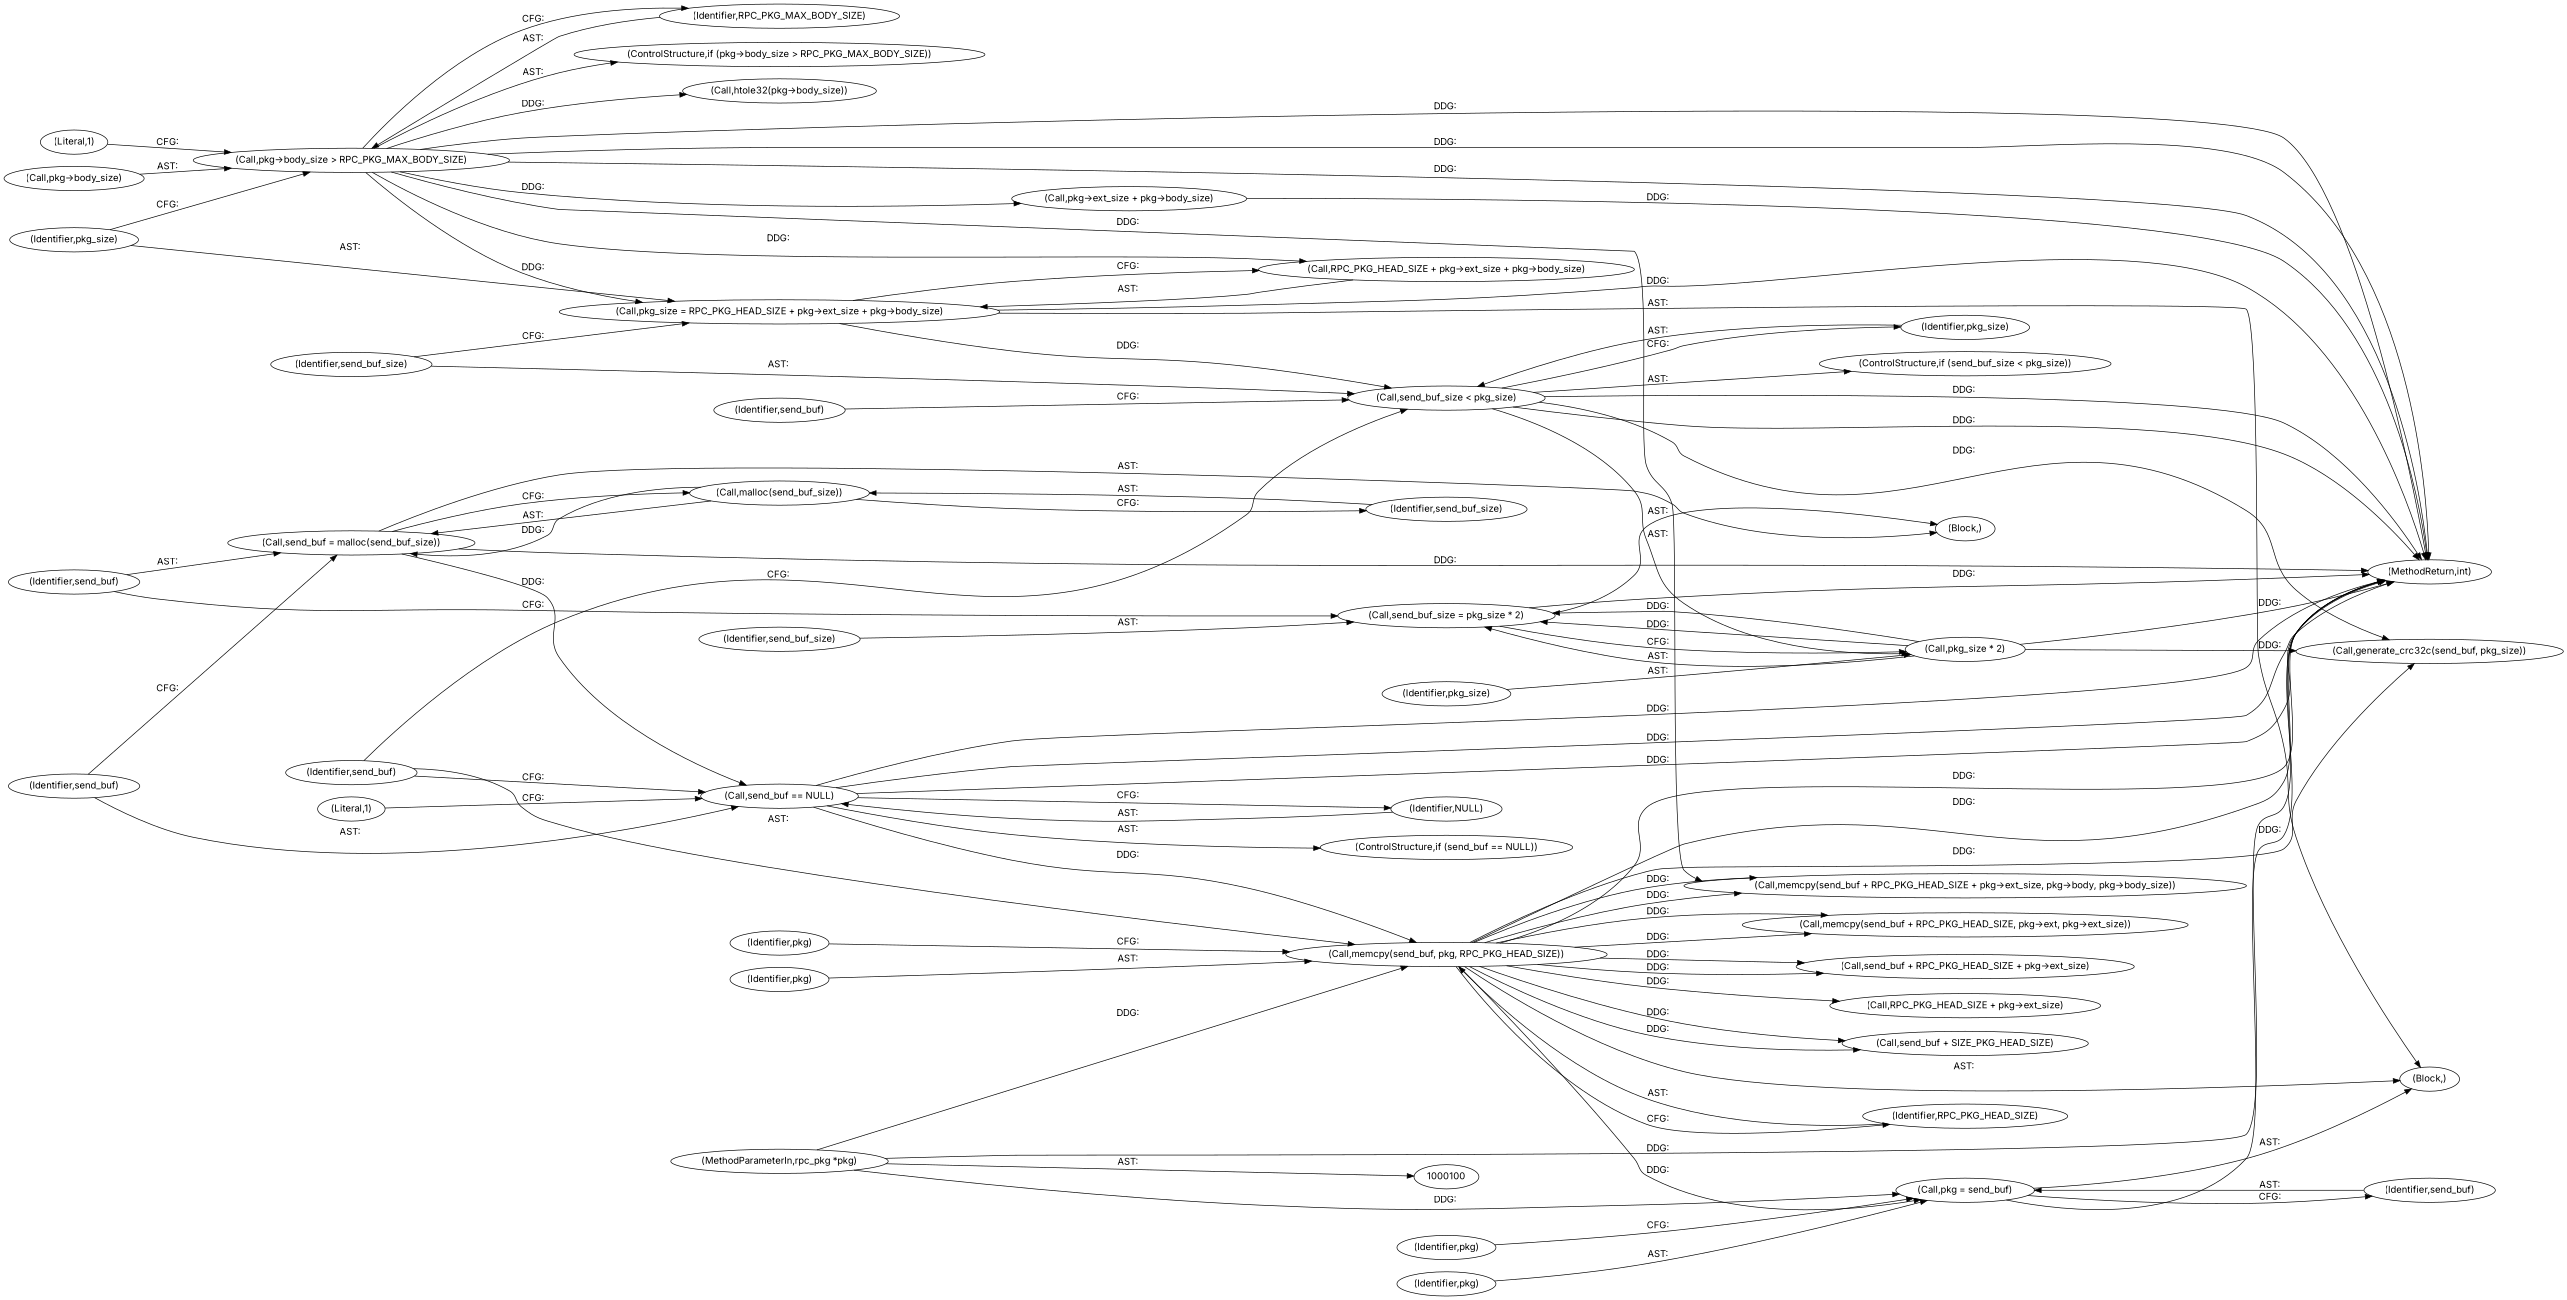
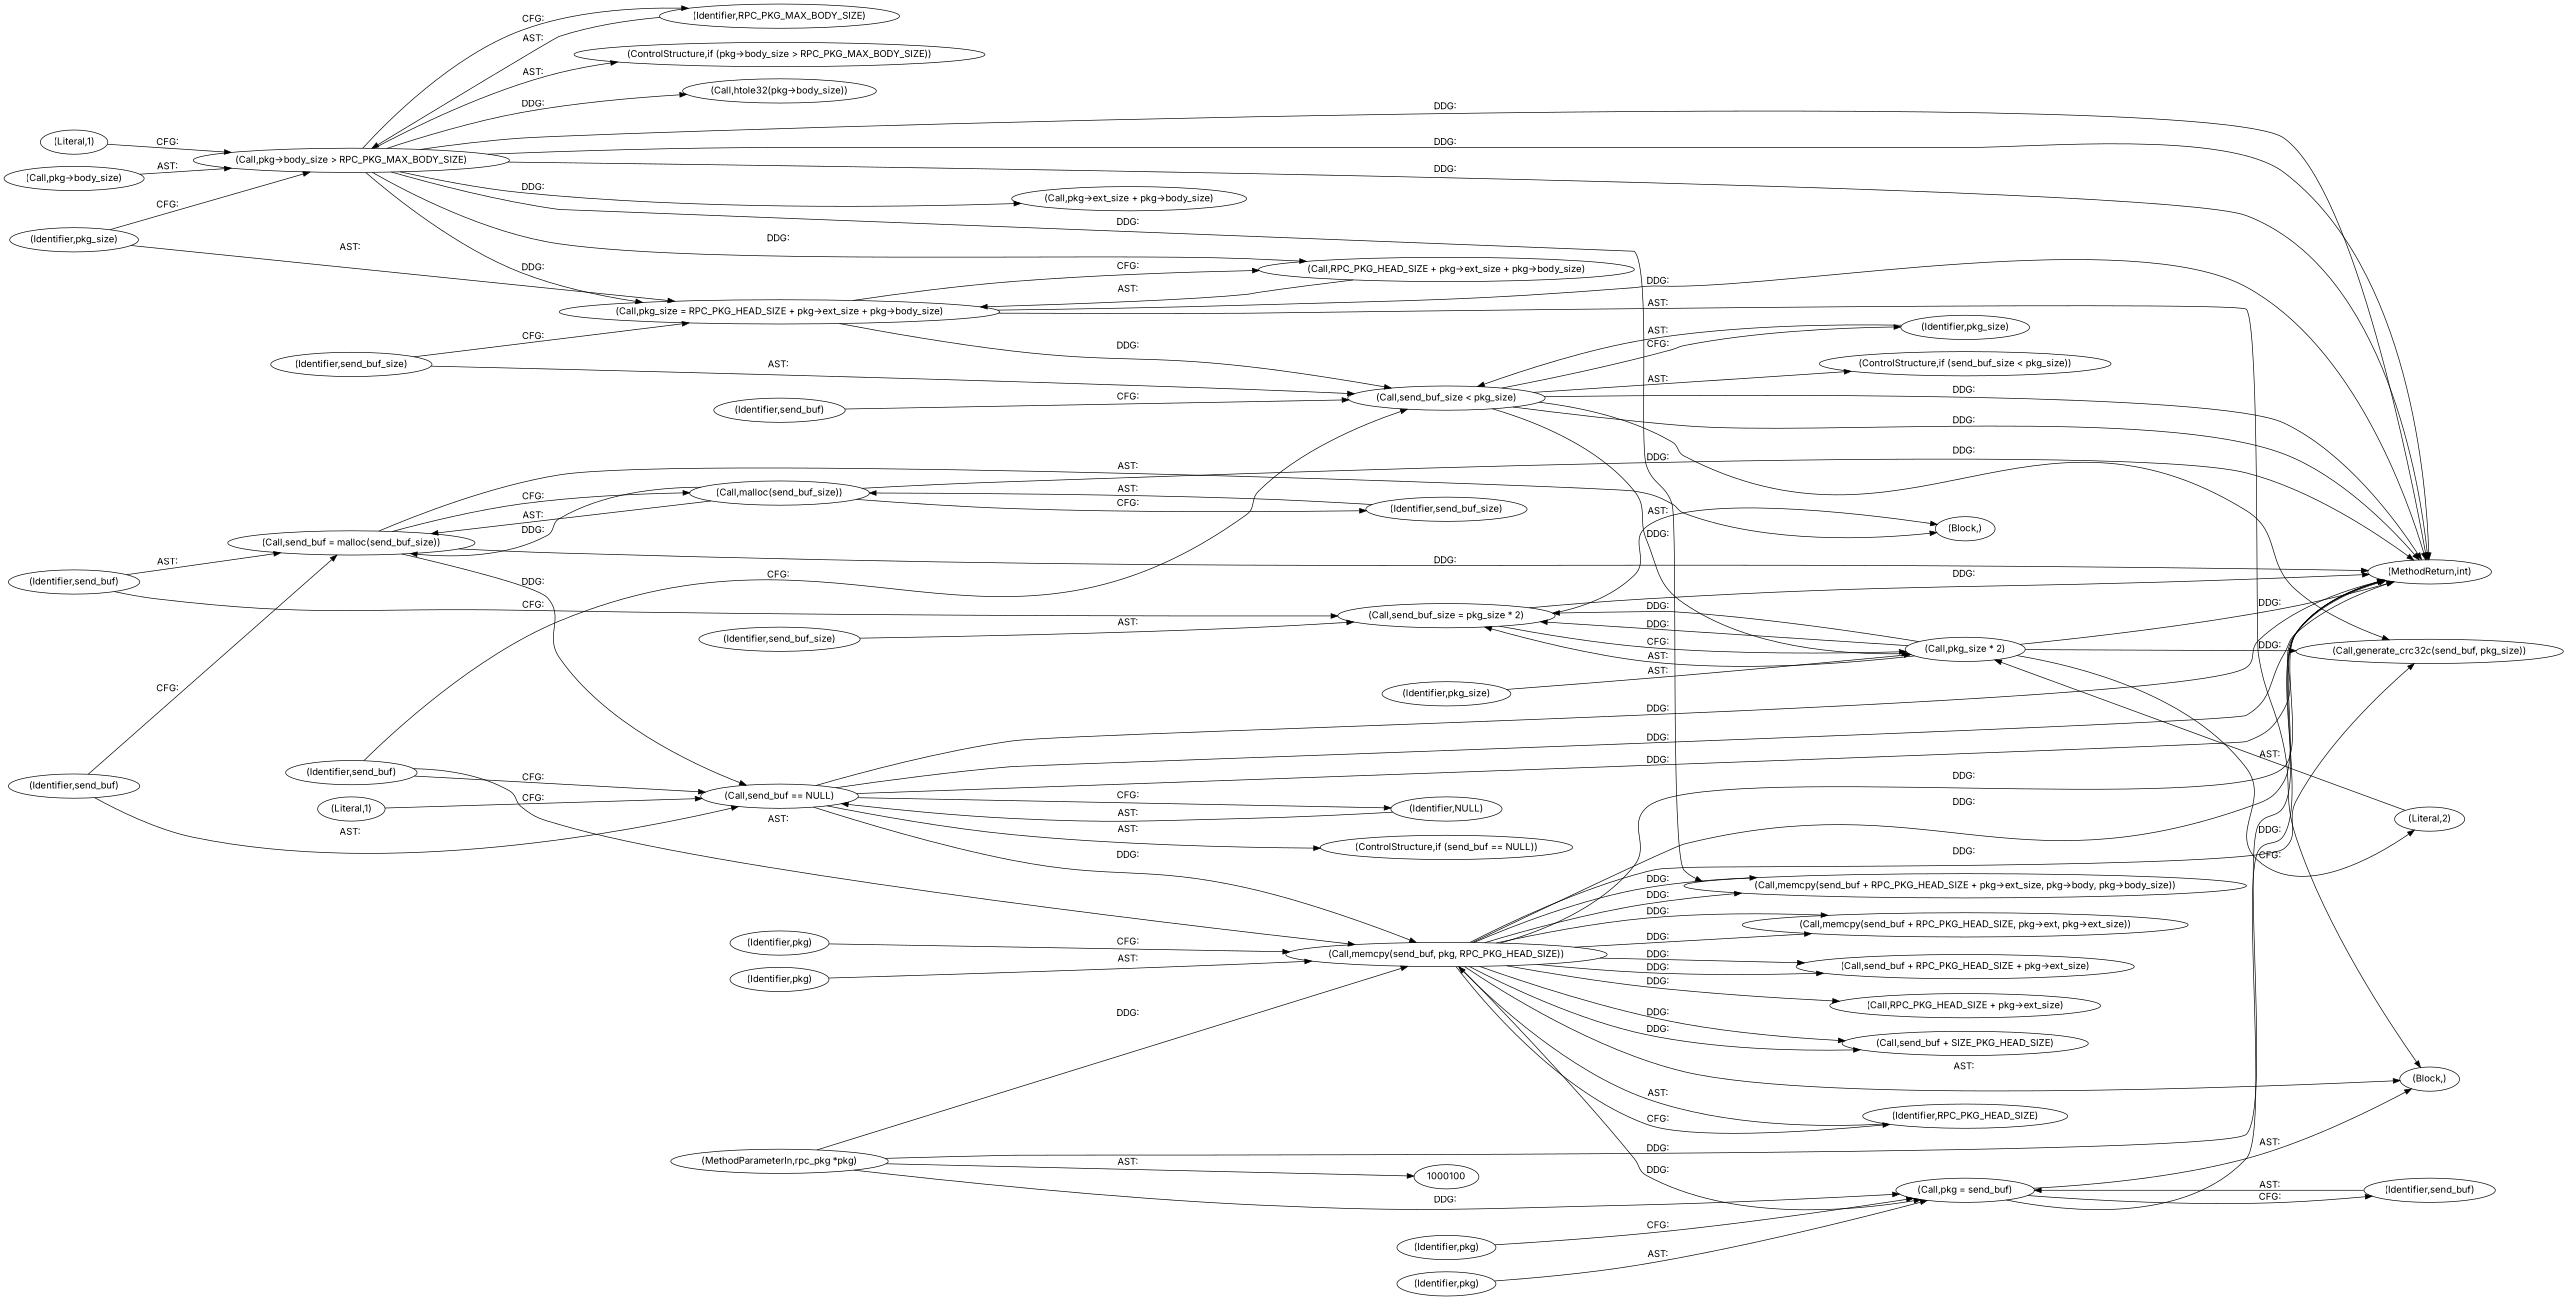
  digraph {
    fontname=Inter
    rankdir=LR
    node [fontname=Inter]
    edge [fontname=Inter]
    n1 [label="(Call,pkg = send_buf)"]
    n2 [label="(Identifier,send_buf)"]
    n3 [label="(Block,)"]
    n4 [label="(MethodReturn,int)"]
    n5 [label="(Call,memcpy(send_buf, pkg, RPC_PKG_HEAD_SIZE))"]
    n6 [label="(Call,memcpy(send_buf + RPC_PKG_HEAD_SIZE, pkg->ext, pkg->ext_size))"]
    n7 [label="(Call,send_buf + RPC_PKG_HEAD_SIZE + pkg->ext_size)"]
    n8 [label="(Call,RPC_PKG_HEAD_SIZE + pkg->ext_size)"]
    n9 [label="(Call,memcpy(send_buf + RPC_PKG_HEAD_SIZE + pkg->ext_size, pkg->body, pkg->body_size))"]
    n10 [label="(Call,send_buf + SIZE_PKG_HEAD_SIZE)"]
    n11 [label="(Call,generate_crc32c(send_buf, pkg_size))"]
    n12 [label="(Identifier,RPC_PKG_HEAD_SIZE)"]
    n13 [label="(Call,send_buf == NULL)"]
    n14 [label="(Identifier,NULL)"]
    n15 [label="(ControlStructure,if (send_buf == NULL))"]
    n16 [label="(Call,send_buf = malloc(send_buf_size))"]
    n17 [label="(Call,malloc(send_buf_size))"]
    n18 [label="(Block,)"]
    n19 [label="(Identifier,send_buf_size)"]
    n20 [label="(Call,send_buf_size = pkg_size * 2)"]
    n21 [label="(Call,pkg_size * 2)"]
+   n22 [label="(Literal,2)"]
    n23 [label="(Call,send_buf_size < pkg_size)"]
    n24 [label="(Identifier,pkg_size)"]
    n25 [label="(ControlStructure,if (send_buf_size < pkg_size))"]
    n26 [label="(Call,pkg_size = RPC_PKG_HEAD_SIZE + pkg->ext_size + pkg->body_size)"]
    n27 [label="(Call,RPC_PKG_HEAD_SIZE + pkg->ext_size + pkg->body_size)"]
    n28 [label="(Call,pkg->body_size > RPC_PKG_MAX_BODY_SIZE)"]
    n29 [label="(Call,pkg->ext_size + pkg->body_size)"]
    n30 [label="(Identifier,RPC_PKG_MAX_BODY_SIZE)"]
    n31 [label="(ControlStructure,if (pkg->body_size > RPC_PKG_MAX_BODY_SIZE))"]
    n32 [label="(Call,htole32(pkg->body_size))"]
    n33 [label="(MethodParameterIn,rpc_pkg *pkg)"]
    1000100
    n35 [label="(Literal,1)"]
    n36 [label="(Identifier,send_buf)"]
    n37 [label="(Call,pkg->body_size)"]
    n38 [label="(Identifier,pkg_size)"]
    n39 [label="(Identifier,send_buf)"]
    n40 [label="(Identifier,pkg)"]
    n41 [label="(Literal,1)"]
    n42 [label="(Identifier,send_buf_size)"]
    n43 [label="(Identifier,pkg)"]
    n44 [label="(Identifier,pkg)"]
    n45 [label="(Identifier,send_buf_size)"]
    n46 [label="(Identifier,send_buf)"]
    n47 [label="(Identifier,pkg_size)"]
    n48 [label="(Identifier,send_buf)"]
    n49 [label="(Identifier,pkg)"]
    n1 -> n2 [label="CFG: "]
    n1 -> n3 [label="AST: "]
    n1 -> n4 [label="DDG: "]
    n2 -> n1 [label="AST: "]
    n5 -> n1 [label="DDG: "]
    n5 -> n3 [label="AST: "]
    n5 -> n4 [label="DDG: "]
    n5 -> n4 [label="DDG: "]
    n5 -> n6 [label="DDG: "]
    n5 -> n6 [label="DDG: "]
    n5 -> n7 [label="DDG: "]
    n5 -> n7 [label="DDG: "]
    n5 -> n8 [label="DDG: "]
    n5 -> n9 [label="DDG: "]
    n5 -> n9 [label="DDG: "]
    n5 -> n10 [label="DDG: "]
    n5 -> n10 [label="DDG: "]
    n5 -> n11 [label="DDG: "]
    n5 -> n12 [label="CFG: "]
    n12 -> n5 [label="AST: "]
    n13 -> n4 [label="DDG: "]
    n13 -> n4 [label="DDG: "]
    n13 -> n4 [label="DDG: "]
    n13 -> n5 [label="DDG: "]
    n13 -> n14 [label="CFG: "]
    n13 -> n15 [label="AST: "]
    n14 -> n13 [label="AST: "]
    n16 -> n4 [label="DDG: "]
    n16 -> n13 [label="DDG: "]
    n16 -> n17 [label="CFG: "]
    n16 -> n18 [label="AST: "]
-   n29 -> n4 [label="DDG: "]
+   n17 -> n4 [label="DDG: "]
    n17 -> n16 [label="AST: "]
    n17 -> n16 [label="DDG: "]
    n17 -> n19 [label="CFG: "]
    n19 -> n17 [label="AST: "]
    n20 -> n4 [label="DDG: "]
    n20 -> n18 [label="AST: "]
    n20 -> n21 [label="CFG: "]
    n21 -> n4 [label="DDG: "]
    n21 -> n11 [label="DDG: "]
    n21 -> n20 [label="AST: "]
    n21 -> n20 [label="DDG: "]
    n21 -> n20 [label="DDG: "]
+   n21 -> n22 [label="CFG: "]
+   n22 -> n21 [label="AST: "]
    n23 -> n4 [label="DDG: "]
    n23 -> n4 [label="DDG: "]
    n23 -> n11 [label="DDG: "]
-   n23 -> n21 [label="AST: "]
+   n23 -> n21 [label="DDG: "]
    n23 -> n24 [label="CFG: "]
    n23 -> n25 [label="AST: "]
    n24 -> n23 [label="AST: "]
    n26 -> n3 [label="AST: "]
    n26 -> n4 [label="DDG: "]
    n26 -> n23 [label="DDG: "]
    n26 -> n27 [label="CFG: "]
    n27 -> n26 [label="AST: "]
    n28 -> n4 [label="DDG: "]
    n28 -> n4 [label="DDG: "]
    n28 -> n4 [label="DDG: "]
    n28 -> n9 [label="DDG: "]
    n28 -> n26 [label="DDG: "]
    n28 -> n27 [label="DDG: "]
    n28 -> n29 [label="DDG: "]
    n28 -> n30 [label="CFG: "]
    n28 -> n31 [label="AST: "]
    n28 -> n32 [label="DDG: "]
    n30 -> n28 [label="AST: "]
    n33 -> n1 [label="DDG: "]
    n33 -> n4 [label="DDG: "]
    n33 -> n5 [label="DDG: "]
    n33 -> 1000100 [label="AST: "]
    n35 -> n13 [label="CFG: "]
    n36 -> n23 [label="CFG: "]
    n37 -> n28 [label="AST: "]
    n38 -> n26 [label="AST: "]
    n38 -> n28 [label="CFG: "]
    n39 -> n13 [label="AST: "]
    n39 -> n16 [label="CFG: "]
    n40 -> n1 [label="CFG: "]
    n41 -> n28 [label="CFG: "]
    n42 -> n20 [label="AST: "]
    n43 -> n1 [label="AST: "]
    n44 -> n5 [label="CFG: "]
    n45 -> n23 [label="AST: "]
    n45 -> n26 [label="CFG: "]
    n46 -> n16 [label="AST: "]
    n46 -> n20 [label="CFG: "]
    n47 -> n21 [label="AST: "]
    n48 -> n5 [label="AST: "]
    n48 -> n13 [label="CFG: "]
    n48 -> n23 [label="CFG: "]
    n49 -> n5 [label="AST: "]
  }
